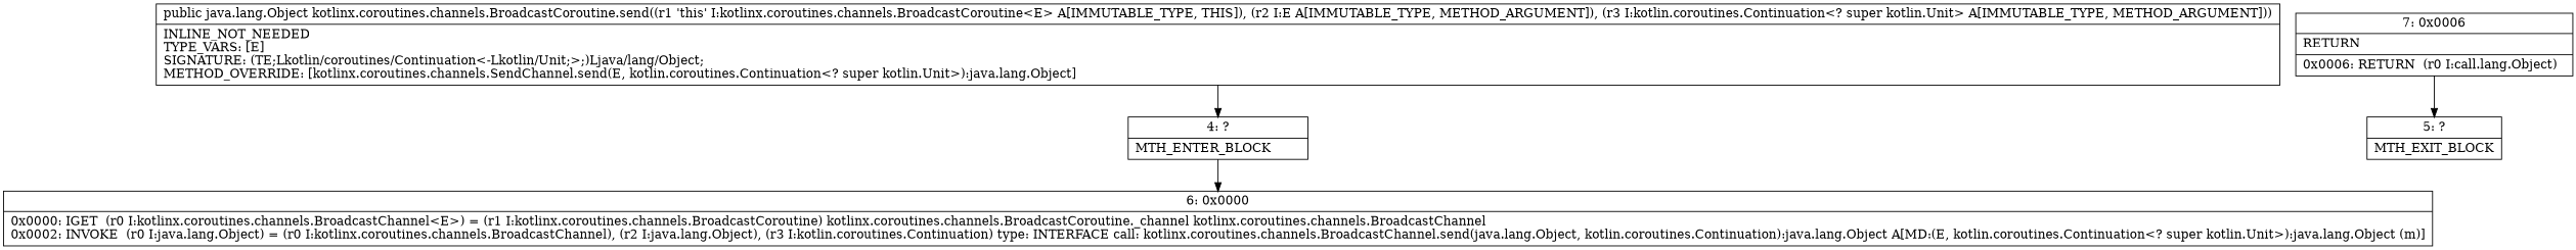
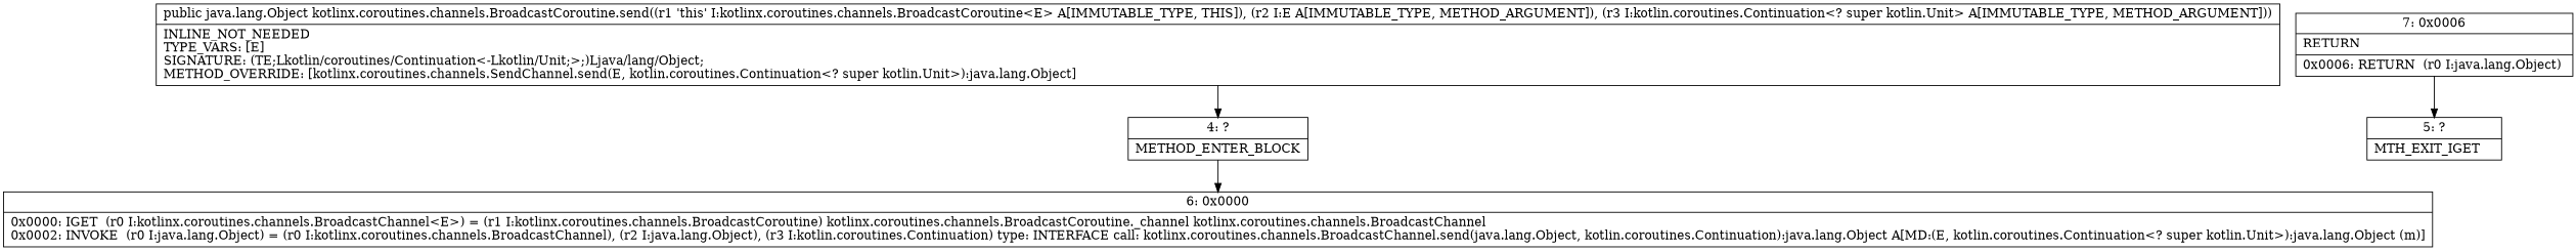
  digraph {
    node [shape=record]
-   n1 [label="{4\:\ ?|MTH_ENTER_BLOCK\l}"]
+   n1 [label="{4\:\ ?|METHOD_ENTER_BLOCK\l}"]
    n2 [label="{6\:\ 0x0000|0x0000: IGET  (r0 I:kotlinx.coroutines.channels.BroadcastChannel\<E\>) = (r1 I:kotlinx.coroutines.channels.BroadcastCoroutine) kotlinx.coroutines.channels.BroadcastCoroutine._channel kotlinx.coroutines.channels.BroadcastChannel \l0x0002: INVOKE  (r0 I:java.lang.Object) = (r0 I:kotlinx.coroutines.channels.BroadcastChannel), (r2 I:java.lang.Object), (r3 I:kotlin.coroutines.Continuation) type: INTERFACE call: kotlinx.coroutines.channels.BroadcastChannel.send(java.lang.Object, kotlin.coroutines.Continuation):java.lang.Object A[MD:(E, kotlin.coroutines.Continuation\<? super kotlin.Unit\>):java.lang.Object (m)]\l}"]
-   n3 [label="{7\:\ 0x0006|RETURN\l|0x0006: RETURN  (r0 I:call.lang.Object) \l}"]
-   n4 [label="{5\:\ ?|MTH_EXIT_BLOCK\l}"]
+   n3 [label="{7\:\ 0x0006|RETURN\l|0x0006: RETURN  (r0 I:java.lang.Object) \l}"]
+   n4 [label="{5\:\ ?|MTH_EXIT_IGET\l}"]
    n5 [label="{public java.lang.Object kotlinx.coroutines.channels.BroadcastCoroutine.send((r1 'this' I:kotlinx.coroutines.channels.BroadcastCoroutine\<E\> A[IMMUTABLE_TYPE, THIS]), (r2 I:E A[IMMUTABLE_TYPE, METHOD_ARGUMENT]), (r3 I:kotlin.coroutines.Continuation\<? super kotlin.Unit\> A[IMMUTABLE_TYPE, METHOD_ARGUMENT]))  | INLINE_NOT_NEEDED\lTYPE_VARS: [E]\lSIGNATURE: (TE;Lkotlin\/coroutines\/Continuation\<\-Lkotlin\/Unit;\>;)Ljava\/lang\/Object;\lMETHOD_OVERRIDE: [kotlinx.coroutines.channels.SendChannel.send(E, kotlin.coroutines.Continuation\<? super kotlin.Unit\>):java.lang.Object]\l}"]
    n1 -> n2
    n3 -> n4
    n5 -> n1
  }
